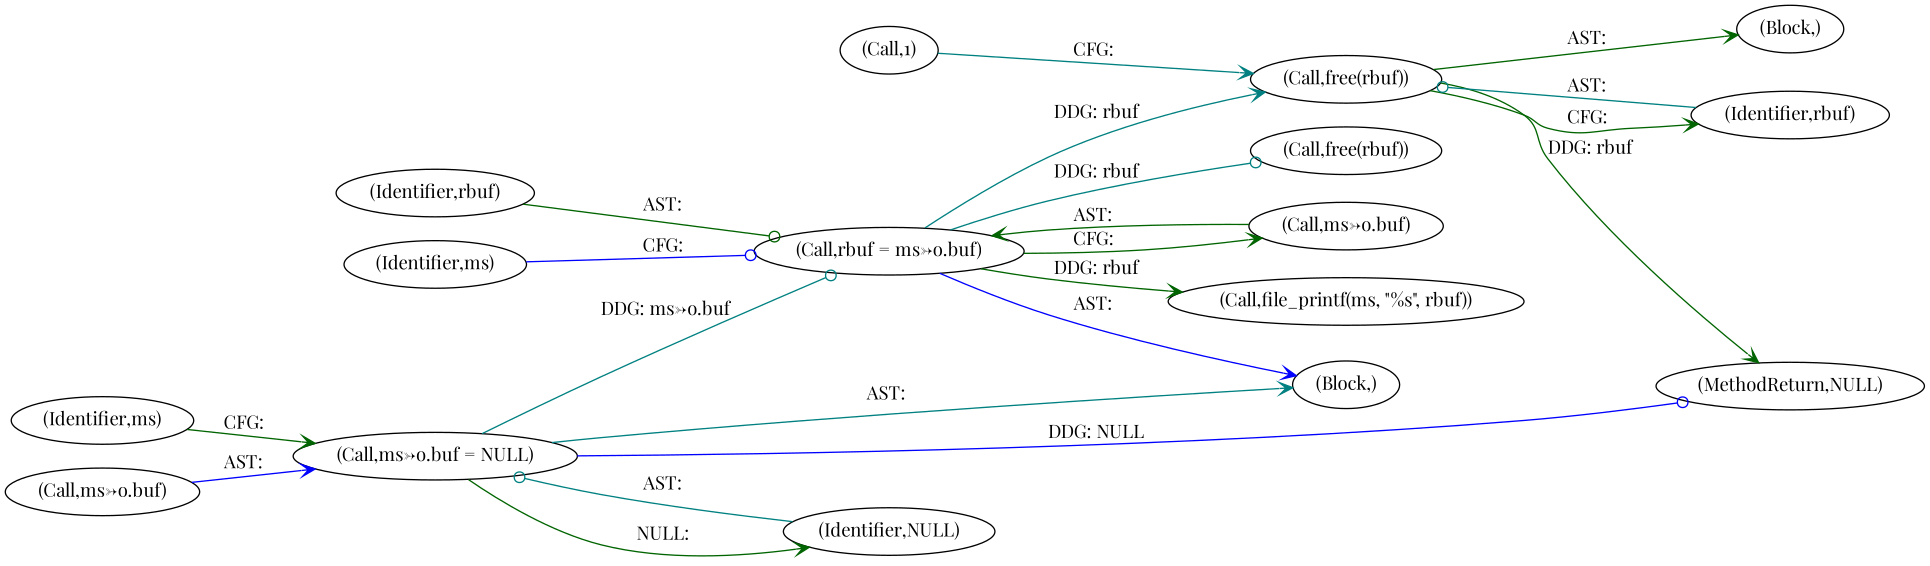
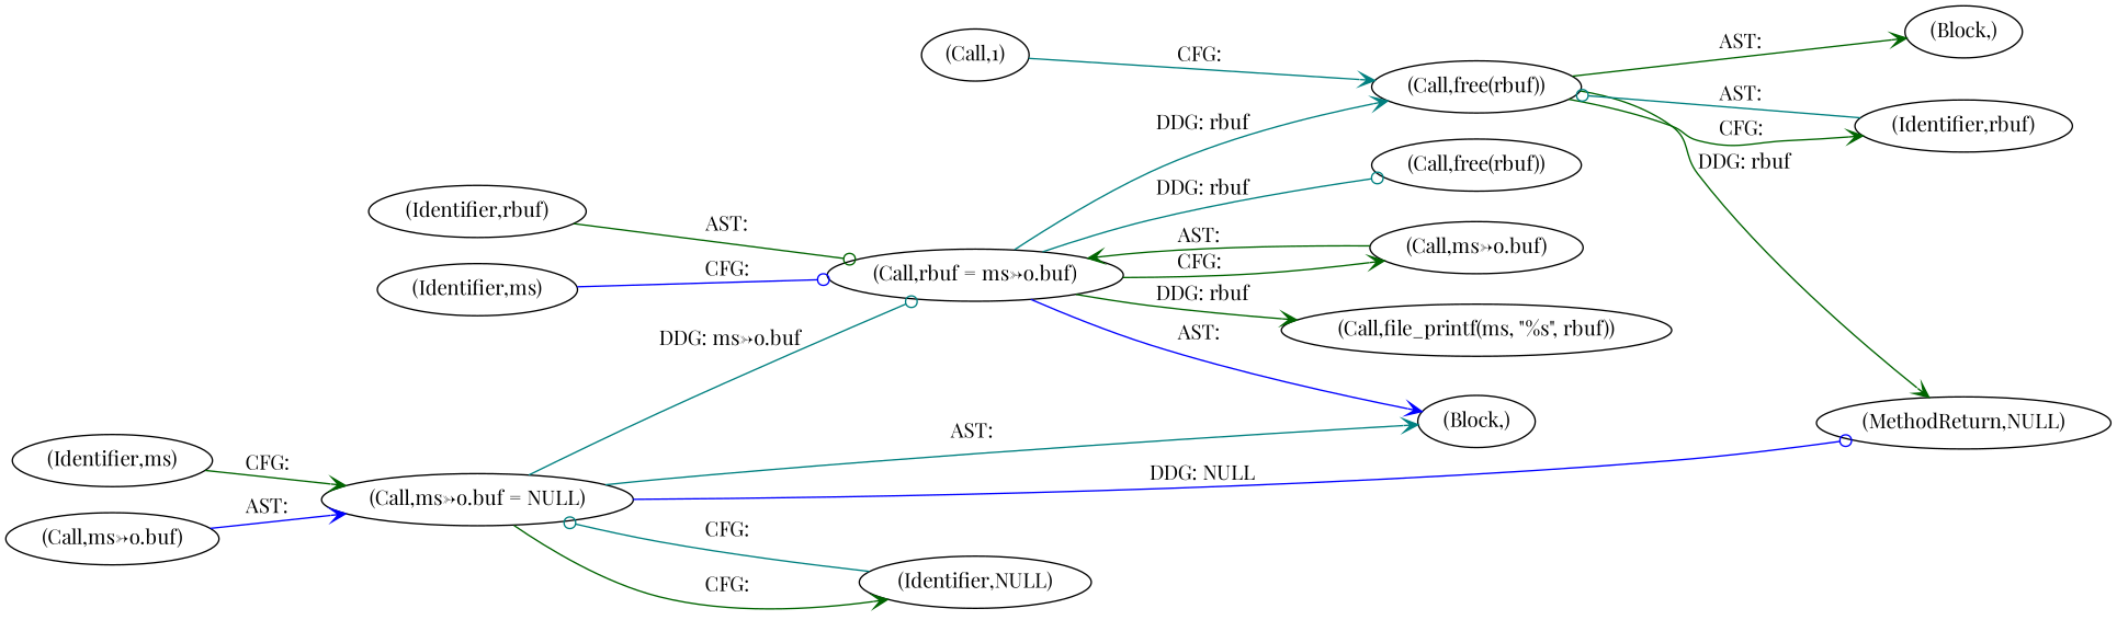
  digraph {
    fontname="Playfair Display"
    rankdir=LR
    node [fontname="Playfair Display"]
    edge [arrowhead=vee color=darkgreen fontname="Playfair Display"]
    n1 [label="(Call,free(rbuf))"]
    n2 [label="(Identifier,rbuf)"]
    n3 [label="(Block,)"]
    n4 [label="(MethodReturn,NULL)"]
    n5 [label="(Call,rbuf = ms->o.buf)"]
    n6 [label="(Call,free(rbuf))"]
    n7 [label="(Call,ms->o.buf)"]
    n8 [label="(Block,)"]
    n9 [label="(Call,file_printf(ms, \"%s\", rbuf))"]
    n10 [label="(Call,ms->o.buf = NULL)"]
    n11 [label="(Identifier,NULL)"]
    n12 [label="(Identifier,rbuf)"]
    n13 [label="(Identifier,ms)"]
    n14 [label="(Call,1)"]
    n15 [label="(Identifier,ms)"]
    n16 [label="(Call,ms->o.buf)"]
    n1 -> n2 [label="CFG: "]
    n1 -> n3 [label="AST: "]
    n1 -> n4 [label="DDG: rbuf"]
    n2 -> n1 [arrowhead=odot color=teal label="AST: "]
    n5 -> n1 [color=teal label="DDG: rbuf"]
    n5 -> n6 [arrowhead=odot color=teal label="DDG: rbuf"]
    n5 -> n7 [label="CFG: "]
    n5 -> n8 [color=blue label="AST: "]
    n5 -> n9 [label="DDG: rbuf"]
    n7 -> n5 [label="AST: "]
    n10 -> n4 [arrowhead=odot color=blue label="DDG: NULL"]
    n10 -> n5 [arrowhead=odot color=teal label="DDG: ms->o.buf"]
    n10 -> n8 [color=teal label="AST: "]
-   n10 -> n11 [label="NULL: "]
-   n11 -> n10 [arrowhead=odot color=teal label="AST: "]
+   n10 -> n11 [label="CFG: "]
+   n11 -> n10 [arrowhead=odot color=teal label="CFG: "]
    n12 -> n5 [arrowhead=odot label="AST: "]
    n13 -> n10 [label="CFG: "]
    n14 -> n1 [color=teal label="CFG: "]
    n15 -> n5 [arrowhead=odot color=blue label="CFG: "]
    n16 -> n10 [color=blue label="AST: "]
  }
